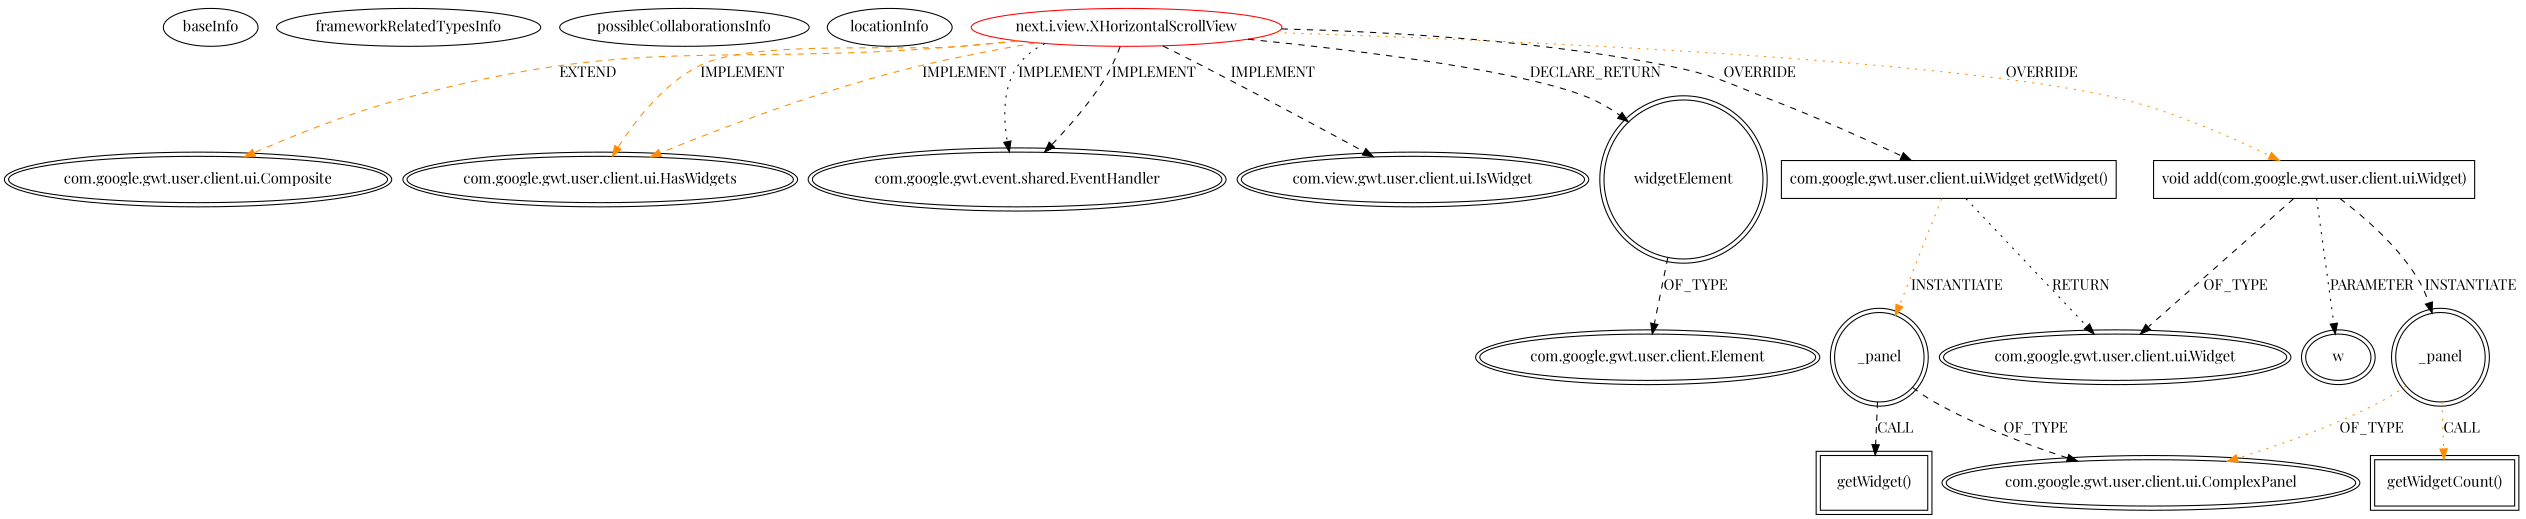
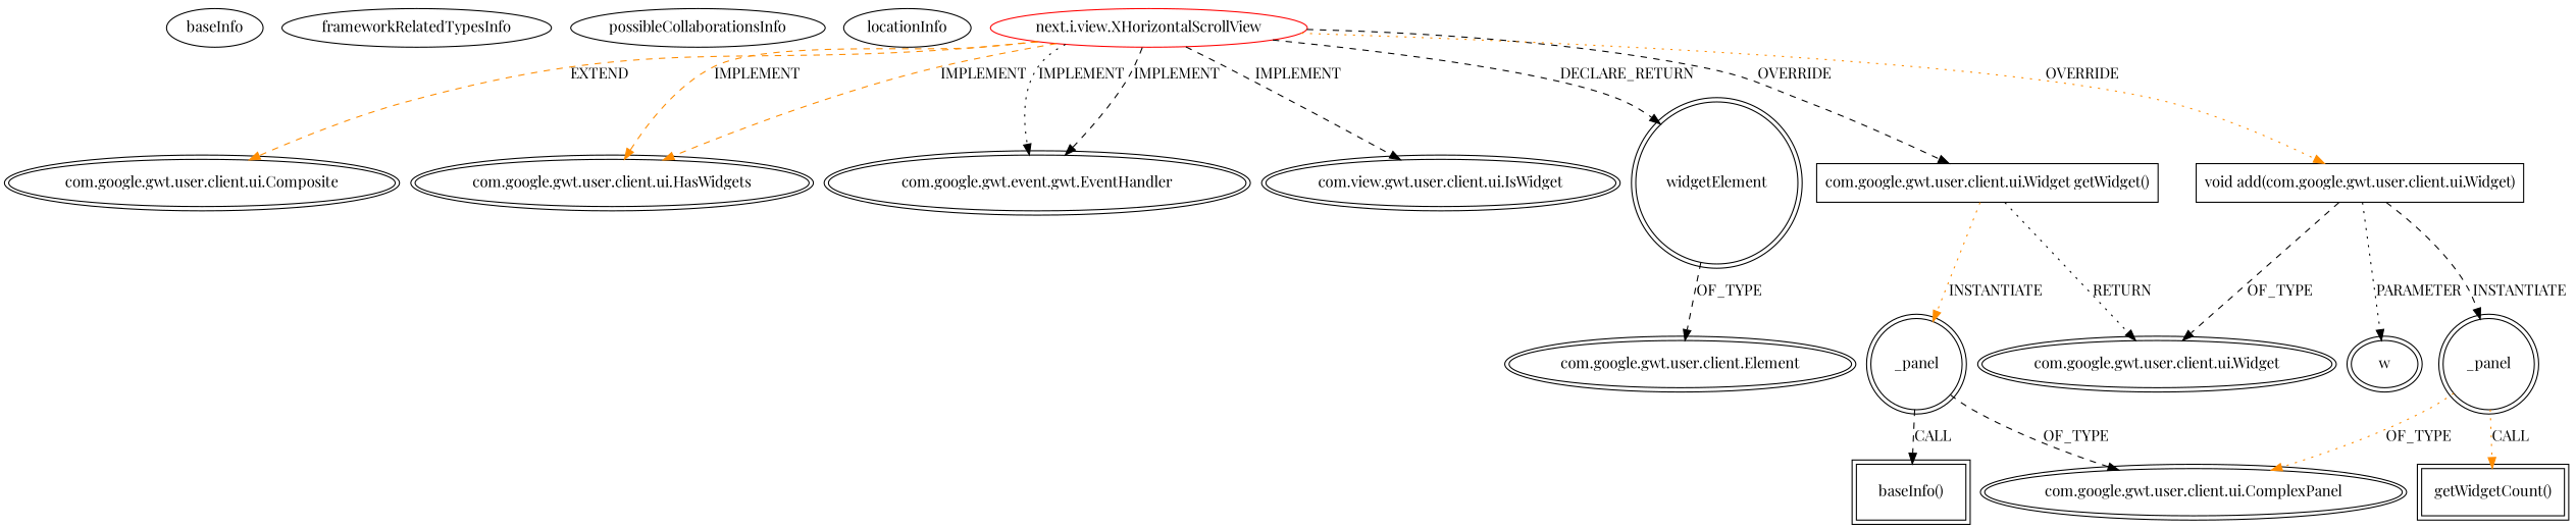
  digraph {
    fontname="Playfair Display"
    node [fontname="Playfair Display" isFrameworkType=true peripheries=2]
    edge [color=black fontname="Playfair Display" style=dashed]
    baseInfo [category=extension_graph graphId=4178 isAnonymous=false possibleRelation=false isFrameworkType="" peripheries=""]
    frameworkRelatedTypesInfo [0="com.google.gwt.user.client.ui.Composite" 1="com.google.gwt.user.client.ui.HasWidgets" 2="com.google.gwt.user.client.ui.HasWidgets" 3="com.google.gwt.event.shared.EventHandler" 4="com.google.gwt.event.shared.EventHandler" 5="com.google.gwt.user.client.ui.IsWidget" isFrameworkType="" peripheries=""]
    possibleCollaborationsInfo [isFrameworkType="" peripheries=""]
    locationInfo [contextSignature=XHorizontalScrollView filePath="/nextinterfaces-next/next-master/src/next/i/view/XHorizontalScrollView.java" graphId=4178 projectName="nextinterfaces-next" isFrameworkType="" peripheries=""]
    n5 [color=red isFrameworkType=false label="next.i.view.XHorizontalScrollView" vertexType=ROOT_CLIENT_CLASS_DECLARATION peripheries=""]
    n6 [label="com.google.gwt.user.client.ui.Composite" vertexType=FRAMEWORK_CLASS_TYPE]
    n7 [label="com.google.gwt.user.client.ui.HasWidgets" vertexType=FRAMEWORK_INTERFACE_TYPE]
-   n8 [label="com.google.gwt.event.shared.EventHandler" vertexType=FRAMEWORK_INTERFACE_TYPE]
+   n8 [label="com.google.gwt.event.gwt.EventHandler" vertexType=FRAMEWORK_INTERFACE_TYPE]
    n9 [label="com.view.gwt.user.client.ui.IsWidget" vertexType=FRAMEWORK_INTERFACE_TYPE]
    n10 [label=widgetElement shape=circle vertexType=FIELD_DECLARATION]
    n11 [isFrameworkType=false label="com.google.gwt.user.client.ui.Widget getWidget()" shape=box vertexType=OVERRIDING_METHOD_DECLARATION peripheries=""]
    n12 [isFrameworkType=false label="void add(com.google.gwt.user.client.ui.Widget)" shape=box vertexType=OVERRIDING_METHOD_DECLARATION peripheries=""]
    n13 [label="com.google.gwt.user.client.Element" vertexType=FRAMEWORK_CLASS_TYPE]
    n14 [label="com.google.gwt.user.client.ui.Widget" vertexType=FRAMEWORK_CLASS_TYPE]
    n15 [label=_panel shape=circle vertexType=VARIABLE_EXPRESION]
    n16 [label=w vertexType=PARAMETER_DECLARATION]
    n17 [label=_panel shape=circle vertexType=VARIABLE_EXPRESION]
    n18 [label="com.google.gwt.user.client.ui.ComplexPanel" vertexType=FRAMEWORK_CLASS_TYPE]
-   n19 [label="getWidget()" shape=box vertexType=INSIDE_CALL]
+   n19 [label="baseInfo()" shape=box vertexType=INSIDE_CALL]
    n20 [label="getWidgetCount()" shape=box vertexType=INSIDE_CALL]
    n5 -> n6 [color=darkorange label=EXTEND]
    n5 -> n7 [color=darkorange label=IMPLEMENT]
    n5 -> n7 [color=darkorange label=IMPLEMENT]
    n5 -> n8 [label=IMPLEMENT style=dotted]
    n5 -> n8 [label=IMPLEMENT]
    n5 -> n9 [label=IMPLEMENT]
    n5 -> n10 [label=DECLARE_RETURN]
    n5 -> n11 [label=OVERRIDE]
    n5 -> n12 [color=darkorange label=OVERRIDE style=dotted]
    n10 -> n13 [label=OF_TYPE]
    n11 -> n14 [label=RETURN style=dotted]
    n11 -> n15 [color=darkorange label=INSTANTIATE style=dotted]
    n12 -> n14 [label=OF_TYPE]
    n12 -> n16 [label=PARAMETER style=dotted]
    n12 -> n17 [label=INSTANTIATE]
    n15 -> n18 [label=OF_TYPE]
    n15 -> n19 [label=CALL]
    n17 -> n18 [color=darkorange label=OF_TYPE style=dotted]
    n17 -> n20 [color=darkorange label=CALL style=dotted]
  }
